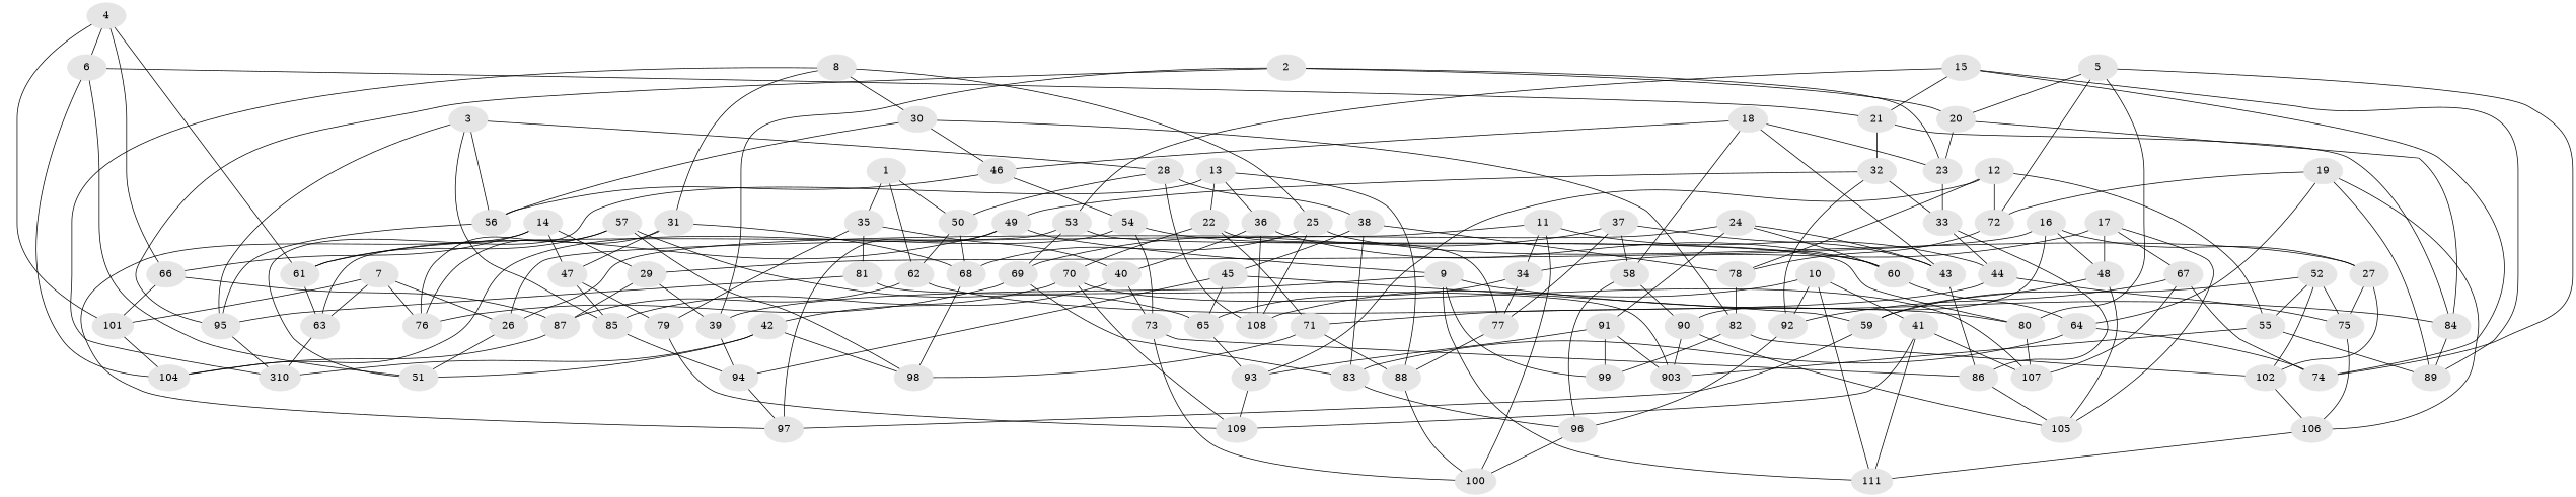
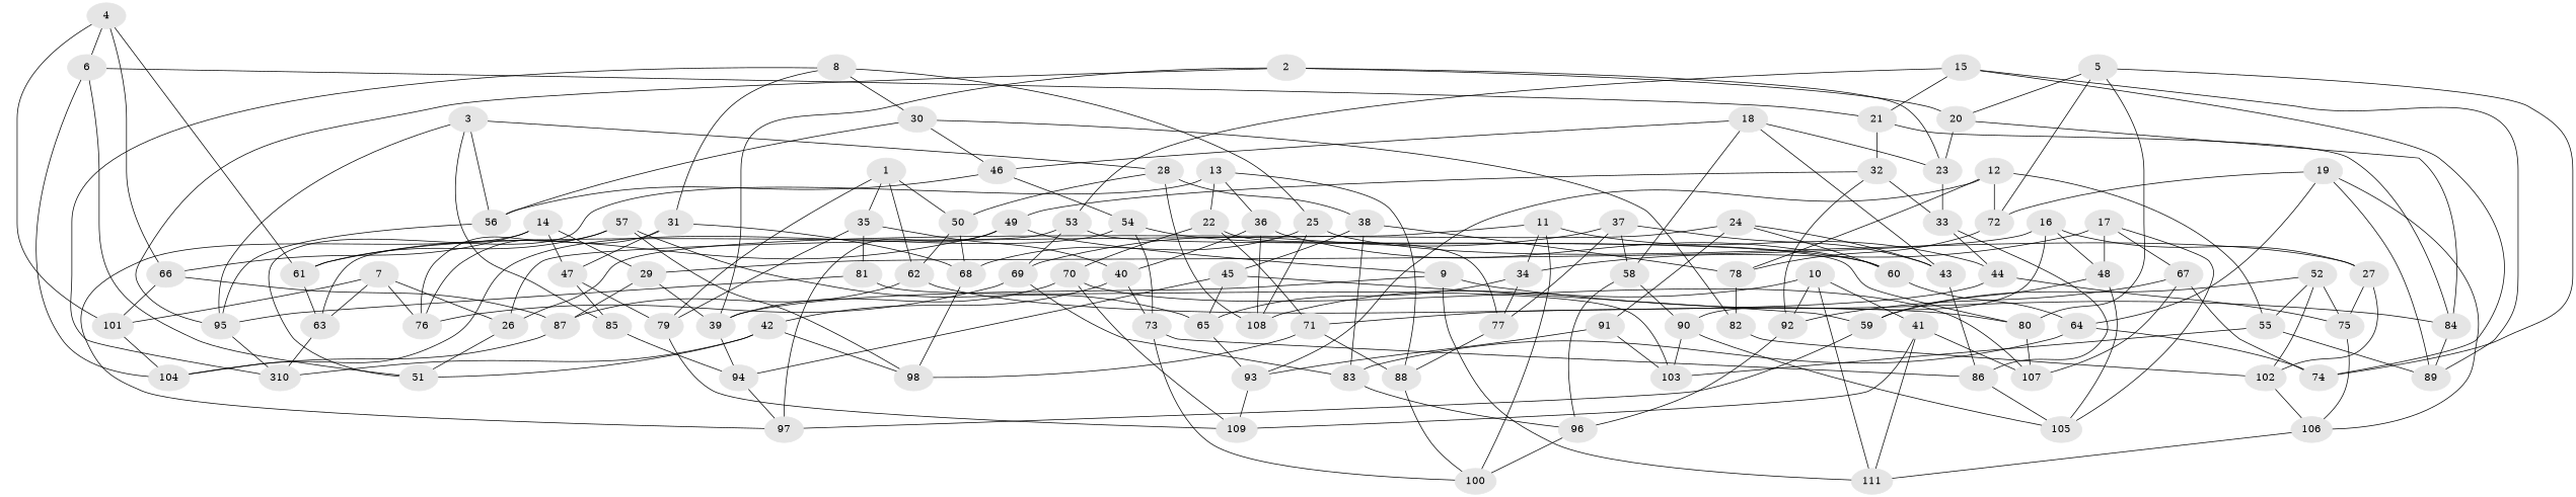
  graph {
    node [color=gray90 style=filled]
    1
    35
    50
    62
    79
    40
    81
    68
    80
    87
    109
    2
    20
    23
    39
    95
    84
    33
    94
    n20 [label=310]
    3
    28
    56
    85
    108
    38
    4
    6
    61
    66
    101
    21
    51
    104
    63
    5
    72
    74
    78
    107
    32
    7
    26
    76
    8
    25
    30
    31
    27
    46
    82
    47
    9
-   99
    111
    89
    10
    41
    92
    96
    11
    34
    44
    100
    77
    65
    71
    75
    12
    55
    93
-   103 [label=903]
+   103
    13
    22
    36
    88
    70
    60
    14
    29
    97
    15
    53
    69
    16
    48
    90
    102
    105
    59
    17
    67
    18
    43
    58
    86
    54
    19
    64
    106
    83
    49
    98
    24
    91
    45
    42
    73
    37
    52
    57
    1 -- 35
    1 -- 50
    1 -- 62
+   1 -- 79
    35 -- 79
    35 -- 40
    35 -- 81
    50 -- 62
    50 -- 68
    62 -- 80
    62 -- 87
    79 -- 109
    40 -- 42
    40 -- 73
    81 -- 95
    81 -- 103
    68 -- 98
    80 -- 107
    87 -- 104
    2 -- 20
    2 -- 23
    2 -- 39
    2 -- 95
    20 -- 23
    20 -- 84
    23 -- 33
    39 -- 94
    95 -- n20
    84 -- 89
    33 -- 44
    33 -- 86
    94 -- 97
    3 -- 95
    3 -- 28
    3 -- 56
    3 -- 85
    28 -- 50
    28 -- 108
    28 -- 38
    56 -- 95
    85 -- 94
    38 -- 78
    38 -- 83
    38 -- 45
    4 -- 6
    4 -- 61
    4 -- 66
    4 -- 101
    6 -- 21
    6 -- 51
    6 -- 104
    61 -- 63
    66 -- 87
    66 -- 101
    101 -- 104
    21 -- 84
    21 -- 32
    63 -- n20
    5 -- 80
    5 -- 20
    5 -- 72
    5 -- 74
    72 -- 78
    78 -- 82
    32 -- 33
    32 -- 92
    32 -- 49
    7 -- 101
    7 -- 63
    7 -- 26
    7 -- 76
    26 -- 51
    8 -- n20
    8 -- 25
    8 -- 30
    8 -- 31
    25 -- 68
    25 -- 108
    25 -- 27
    30 -- 56
    30 -- 46
    30 -- 82
    31 -- 68
    31 -- 76
    31 -- 47
    27 -- 75
    27 -- 102
    46 -- 56
    46 -- 54
-   82 -- 99
    82 -- 102
    47 -- 79
    47 -- 85
    9 -- 39
    9 -- 84
-   9 -- 99
    9 -- 111
    10 -- 108
    10 -- 111
    10 -- 41
    10 -- 92
    41 -- 109
    41 -- 107
    41 -- 111
    92 -- 96
    96 -- 100
    11 -- 26
    11 -- 34
    11 -- 44
    11 -- 100
    34 -- 77
    34 -- 65
    44 -- 71
    44 -- 75
    77 -- 88
    65 -- 93
    71 -- 88
    71 -- 98
    75 -- 106
    12 -- 72
    12 -- 78
    12 -- 55
    12 -- 93
    55 -- 89
    55 -- 103
    93 -- 109
    13 -- 51
    13 -- 22
    13 -- 36
    13 -- 88
    22 -- 77
    22 -- 71
    22 -- 70
    36 -- 40
    36 -- 108
    36 -- 60
    88 -- 100
    70 -- 109
-   70 -- 85
+   70 -- 39
    70 -- 107
    60 -- 64
    14 -- 66
    14 -- 47
    14 -- 29
    14 -- 97
    29 -- 87
    29 -- 39
    15 -- 21
    15 -- 74
    15 -- 89
    15 -- 53
    53 -- 80
    53 -- 63
    53 -- 69
    69 -- 76
    69 -- 83
    16 -- 27
    16 -- 29
    16 -- 48
    16 -- 90
    48 -- 105
    48 -- 59
    90 -- 103
    90 -- 105
    102 -- 106
    59 -- 97
    17 -- 34
    17 -- 48
    17 -- 105
    17 -- 67
    67 -- 74
    67 -- 107
    67 -- 92
    18 -- 23
    18 -- 46
    18 -- 43
    18 -- 58
    43 -- 86
    58 -- 96
    58 -- 90
    86 -- 105
    54 -- 104
    54 -- 60
    54 -- 73
    19 -- 72
    19 -- 89
    19 -- 64
    19 -- 106
    64 -- 74
    64 -- 83
    106 -- 111
    83 -- 96
    49 -- 61
    49 -- 9
    49 -- 97
    24 -- 26
    24 -- 60
    24 -- 43
    24 -- 91
-   91 -- 99
    91 -- 93
    91 -- 103
    45 -- 94
    45 -- 65
    45 -- 59
    42 -- n20
    42 -- 51
    42 -- 98
    73 -- 100
    73 -- 86
    37 -- 77
    37 -- 69
    37 -- 43
    37 -- 58
    52 -- 75
    52 -- 55
    52 -- 102
    52 -- 59
    57 -- 61
    57 -- 76
    57 -- 65
    57 -- 98
  }
